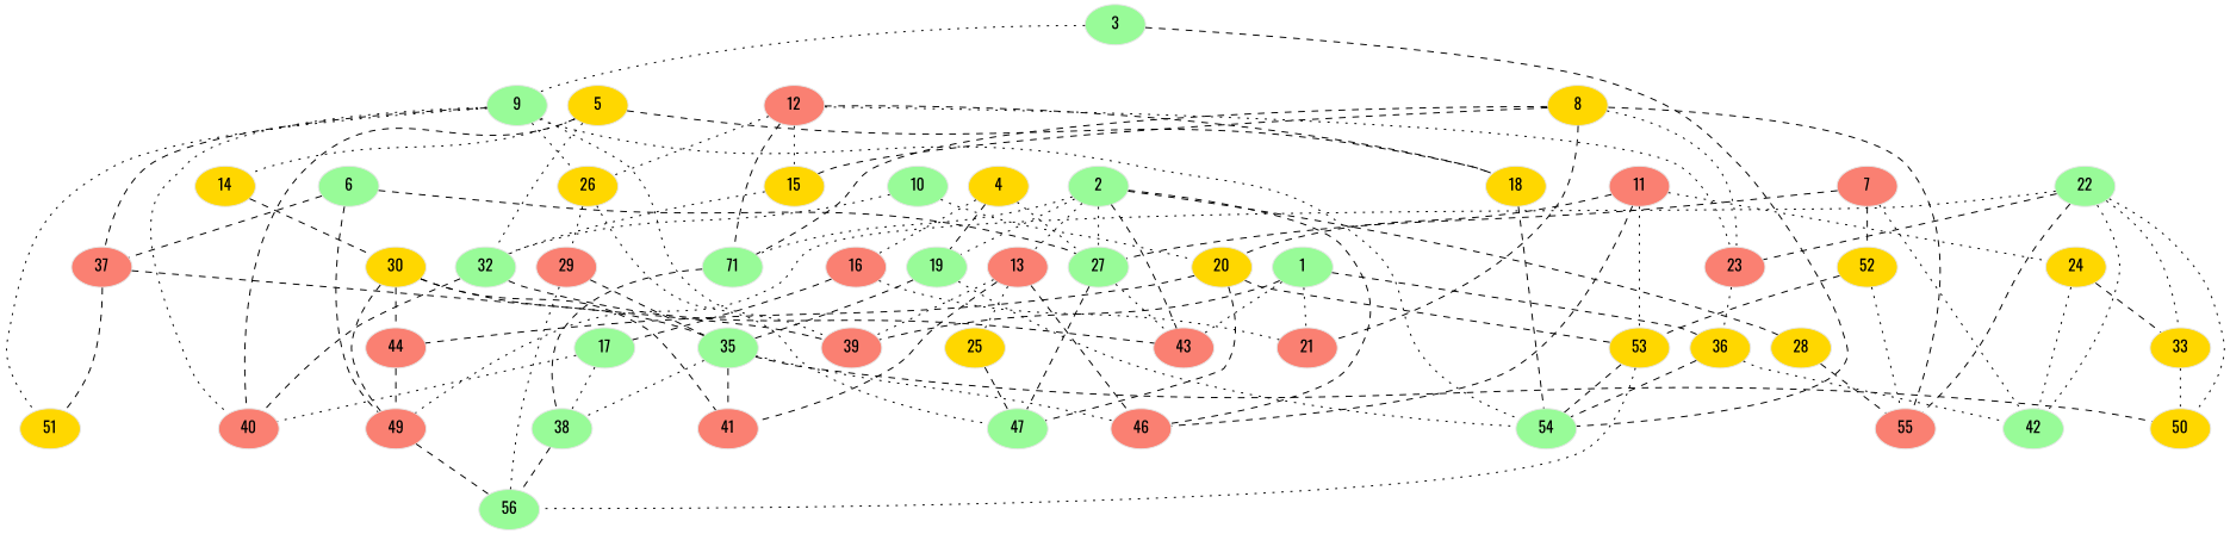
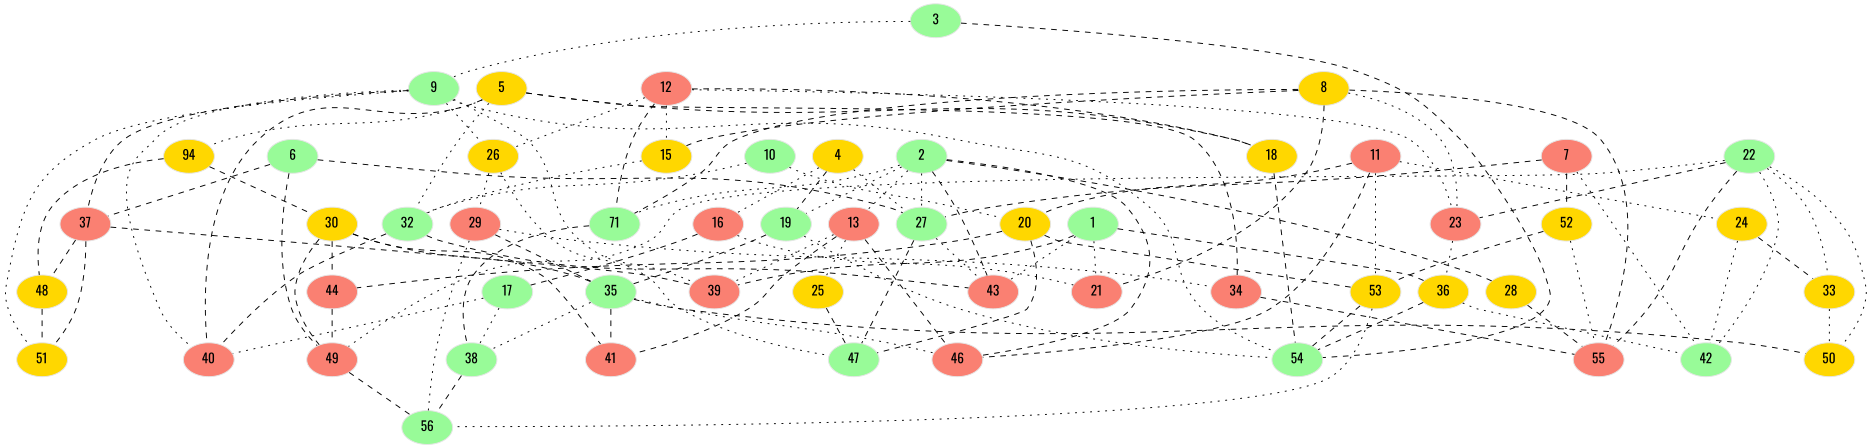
  graph {
    fontname=Oswald
    node [color=gray90 fillcolor=gold fontname=Oswald style=filled]
    edge [fontname=Oswald style=dashed]
    21 [fillcolor=salmon]
    1 [fillcolor=palegreen]
    36
    39 [fillcolor=salmon]
    43 [fillcolor=salmon]
    54 [fillcolor=palegreen]
    42 [fillcolor=palegreen]
    2 [fillcolor=palegreen]
    13 [fillcolor=salmon]
    19 [fillcolor=palegreen]
    27 [fillcolor=palegreen]
    28
    n13 [fillcolor=palegreen label=71]
    46 [fillcolor=salmon]
    25
    41 [fillcolor=salmon]
    35 [fillcolor=palegreen]
    47 [fillcolor=palegreen]
    55 [fillcolor=salmon]
    38 [fillcolor=palegreen]
    3 [fillcolor=palegreen]
    9 [fillcolor=palegreen]
    40 [fillcolor=salmon]
    37 [fillcolor=salmon]
    26
    51
    4
    16 [fillcolor=salmon]
    17 [fillcolor=palegreen]
    5
-   14
+   14 [label=94]
    18
    32 [fillcolor=palegreen]
+   34 [fillcolor=salmon]
    30
+   48
    6 [fillcolor=palegreen]
    49 [fillcolor=salmon]
    56 [fillcolor=palegreen]
    7 [fillcolor=salmon]
    52
    53
    8
    15
    23 [fillcolor=salmon]
    29 [fillcolor=salmon]
    10 [fillcolor=palegreen]
    20
    44 [fillcolor=salmon]
    11 [fillcolor=salmon]
    24
    33
    12 [fillcolor=salmon]
    50
    22 [fillcolor=palegreen]
    1 -- 21 [style=dotted]
    1 -- 36
    1 -- 39
    1 -- 43 [style=dotted]
    36 -- 54
    36 -- 42 [style=dotted]
    2 -- 43
    2 -- 13 [style=dotted]
    2 -- 19 [style=dotted]
    2 -- 27 [style=dotted]
    2 -- 28
    2 -- n13 [style=dotted]
    2 -- 46
    13 -- 39 [style=dotted]
    13 -- 46
    13 -- 25 [style=dotted]
    13 -- 41
    19 -- 54 [style=dotted]
    19 -- 35
    27 -- 43 [style=dotted]
    27 -- 47
    28 -- 55
    n13 -- 38
    25 -- 47
    35 -- 46 [style=dotted]
    35 -- 41
    35 -- 38 [style=dotted]
    35 -- 50
    38 -- 56
    3 -- 54
    3 -- 9 [style=dotted]
    9 -- 39 [style=dotted]
    9 -- 54 [style=dotted]
    9 -- 40 [style=dotted]
    9 -- 37
    9 -- 26 [style=dotted]
    9 -- 51 [style=dotted]
    37 -- 39
    37 -- 51
+   37 -- 48
    26 -- 47 [style=dotted]
    26 -- 29 [style=dotted]
    4 -- 19
    4 -- 27 [style=dotted]
    4 -- 16 [style=dotted]
    16 -- 21 [style=dotted]
    16 -- 17
    17 -- 38 [style=dotted]
    17 -- 40 [style=dotted]
    5 -- 40
    5 -- 14 [style=dotted]
    5 -- 18
    5 -- 32 [style=dotted]
+   5 -- 34
    14 -- 30
+   14 -- 48
    18 -- 54
    32 -- 43
    32 -- 40
+   34 -- 55
    30 -- 41
    30 -- 35
    30 -- 49
    30 -- 44
+   48 -- 51
    6 -- 27
    6 -- 37
    6 -- 49
    49 -- 56
    7 -- 42 [style=dotted]
    7 -- 27
    7 -- 52
    52 -- 55 [style=dotted]
    52 -- 53
    53 -- 54
    53 -- 56 [style=dotted]
    8 -- 21
    8 -- n13
    8 -- 55
    8 -- 15
    8 -- 23 [style=dotted]
    15 -- 32 [style=dotted]
    23 -- 36 [style=dotted]
    29 -- 35
+   29 -- 34 [style=dotted]
    29 -- 56 [style=dotted]
    10 -- 32 [style=dotted]
    10 -- 20 [style=dotted]
    20 -- 47
    20 -- 53
    20 -- 44
    44 -- 49
    11 -- 46
    11 -- 53 [style=dotted]
    11 -- 20
    11 -- 24 [style=dotted]
    24 -- 42 [style=dotted]
    24 -- 33
    33 -- 50 [style=dotted]
    12 -- n13
    12 -- 26 [style=dotted]
    12 -- 18
    12 -- 15 [style=dotted]
    12 -- 23 [style=dotted]
    22 -- 42 [style=dotted]
    22 -- 55
    22 -- 49 [style=dotted]
    22 -- 23
    22 -- 33 [style=dotted]
    22 -- 50 [style=dotted]
  }
